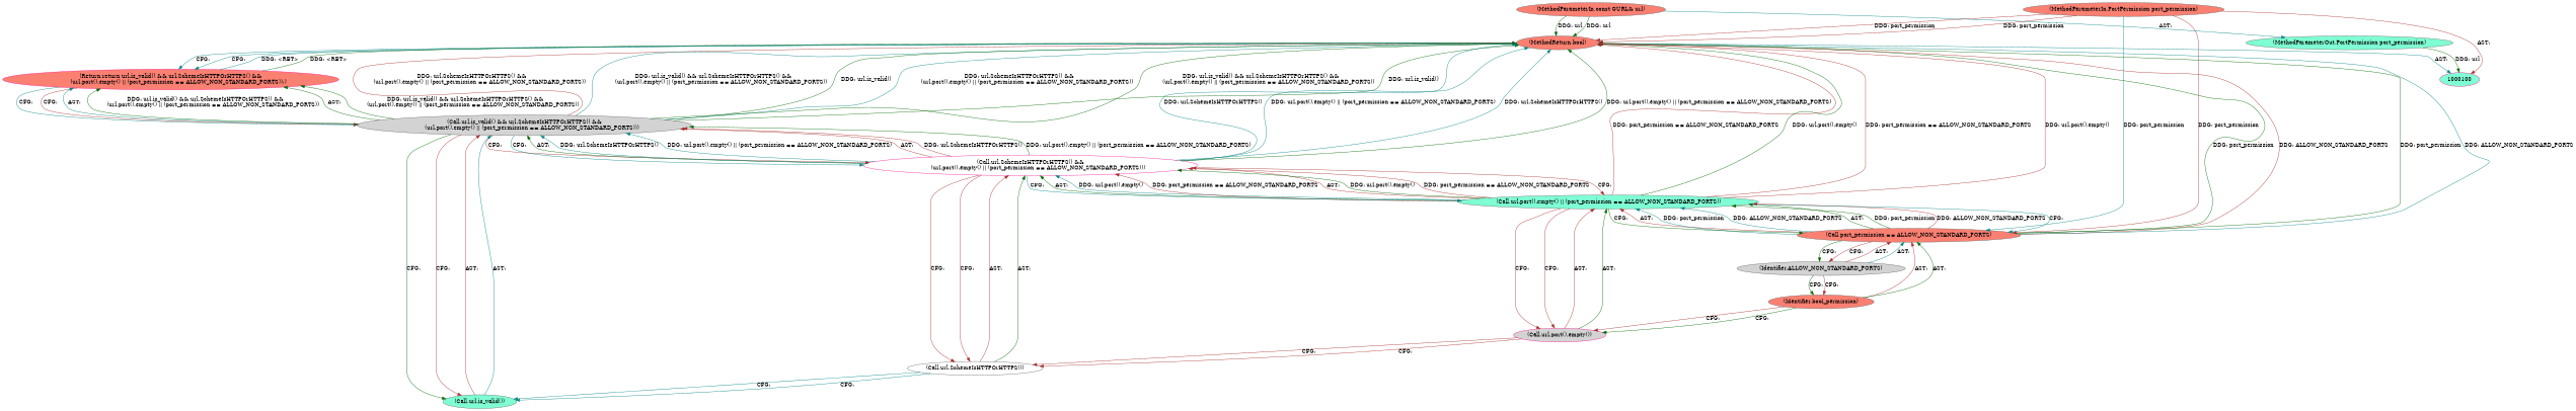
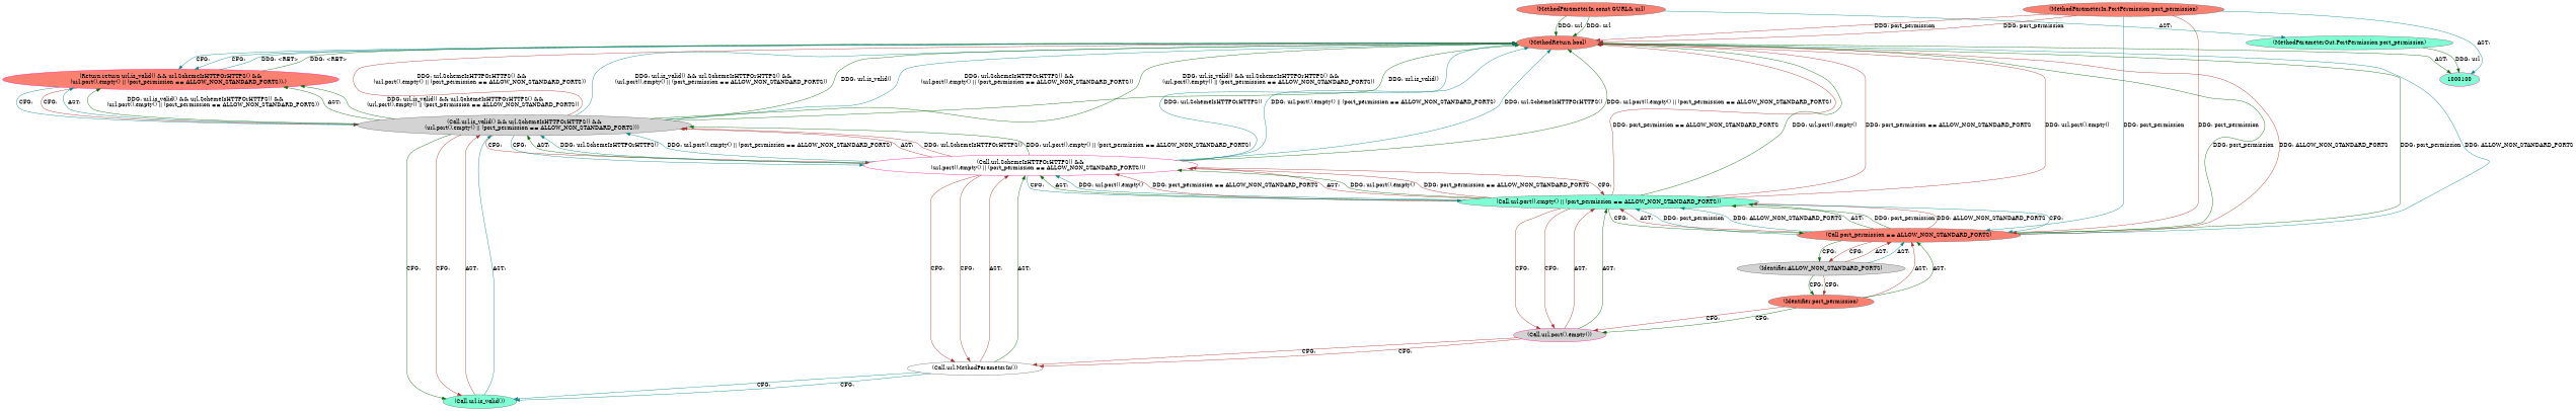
  digraph {
    node [color=gray40 fillcolor=salmon style=filled]
    edge [color=brown]
    n1 [label="(MethodReturn,bool)"]
    n2 [color=deeppink label="(Return,return url.is_valid() && url.SchemeIsHTTPOrHTTPS() &&\n         (url.port().empty() || (port_permission == ALLOW_NON_STANDARD_PORTS));)"]
    1000100 [color=deeppink fillcolor=aquamarine]
    n4 [fillcolor=lightgrey label="(Call,url.is_valid() && url.SchemeIsHTTPOrHTTPS() &&\n         (url.port().empty() || (port_permission == ALLOW_NON_STANDARD_PORTS)))"]
    n5 [label="(MethodParameterIn,const GURL& url)"]
    n6 [fillcolor=aquamarine label="(MethodParameterOut,PortPermission port_permission)"]
    n7 [label="(MethodParameterIn,PortPermission port_permission)"]
    n8 [label="(Call,port_permission == ALLOW_NON_STANDARD_PORTS)"]
    n9 [fillcolor=aquamarine label="(Call,url.port().empty() || (port_permission == ALLOW_NON_STANDARD_PORTS))"]
    n10 [fillcolor=lightgrey label="(Identifier,ALLOW_NON_STANDARD_PORTS)"]
    n11 [fillcolor=aquamarine label="(Call,url.is_valid())"]
    n12 [color=deeppink fillcolor=white label="(Call,url.SchemeIsHTTPOrHTTPS() &&\n         (url.port().empty() || (port_permission == ALLOW_NON_STANDARD_PORTS)))"]
-   n13 [fillcolor=white label="(Call,url.SchemeIsHTTPOrHTTPS())"]
+   n13 [fillcolor=white label="(Call,url.MethodParameterIn())"]
    n14 [color=deeppink fillcolor=lightgrey label="(Call,url.port().empty())"]
-   n15 [label="(Identifier,bool_permission)"]
+   n15 [label="(Identifier,port_permission)"]
    n1 -> n2 [color=teal label="CFG: "]
    n1 -> n2 [color=teal label="CFG: "]
-   n1 -> 1000100 [color=teal label="AST: "]
+   n1 -> 1000100 [color=darkgreen label="AST: "]
    n2 -> n1 [color=teal label="DDG: <RET>"]
    n2 -> n1 [color=darkgreen label="DDG: <RET>"]
    n2 -> n4 [color=teal label="CFG: "]
    n2 -> n4 [label="CFG: "]
    n4 -> n1 [label="DDG: url.SchemeIsHTTPOrHTTPS() &&\n         (url.port().empty() || (port_permission == ALLOW_NON_STANDARD_PORTS))"]
    n4 -> n1 [color=teal label="DDG: url.is_valid() && url.SchemeIsHTTPOrHTTPS() &&\n         (url.port().empty() || (port_permission == ALLOW_NON_STANDARD_PORTS))"]
    n4 -> n1 [color=darkgreen label="DDG: url.is_valid()"]
    n4 -> n1 [color=teal label="DDG: url.SchemeIsHTTPOrHTTPS() &&\n         (url.port().empty() || (port_permission == ALLOW_NON_STANDARD_PORTS))"]
    n4 -> n1 [color=darkgreen label="DDG: url.is_valid() && url.SchemeIsHTTPOrHTTPS() &&\n         (url.port().empty() || (port_permission == ALLOW_NON_STANDARD_PORTS))"]
    n4 -> n1 [color=darkgreen label="DDG: url.is_valid()"]
    n4 -> n2 [color=teal label="AST: "]
    n4 -> n2 [color=darkgreen label="DDG: url.is_valid() && url.SchemeIsHTTPOrHTTPS() &&\n         (url.port().empty() || (port_permission == ALLOW_NON_STANDARD_PORTS))"]
    n4 -> n2 [color=darkgreen label="AST: "]
    n4 -> n2 [color=darkgreen label="DDG: url.is_valid() && url.SchemeIsHTTPOrHTTPS() &&\n         (url.port().empty() || (port_permission == ALLOW_NON_STANDARD_PORTS))"]
    n4 -> n11 [color=darkgreen label="CFG: "]
    n4 -> n11 [label="CFG: "]
    n4 -> n12 [label="CFG: "]
    n4 -> n12 [color=teal label="CFG: "]
    n5 -> n1 [color=darkgreen label="DDG: url"]
    n5 -> n1 [color=darkgreen label="DDG: url"]
    n5 -> n6 [color=teal label="AST: "]
    n6 -> 1000100 [color=darkgreen label="DDG: url"]
    n7 -> n1 [label="DDG: port_permission"]
    n7 -> n1 [label="DDG: port_permission"]
-   n7 -> 1000100 [label="AST: "]
+   n7 -> 1000100 [color=teal label="AST: "]
    n7 -> n8 [color=teal label="DDG: port_permission"]
    n7 -> n8 [label="DDG: port_permission"]
    n8 -> n1 [color=darkgreen label="DDG: port_permission"]
    n8 -> n1 [label="DDG: ALLOW_NON_STANDARD_PORTS"]
    n8 -> n1 [color=darkgreen label="DDG: port_permission"]
    n8 -> n1 [color=teal label="DDG: ALLOW_NON_STANDARD_PORTS"]
    n8 -> n9 [label="AST: "]
    n8 -> n9 [color=teal label="DDG: port_permission"]
    n8 -> n9 [color=teal label="DDG: ALLOW_NON_STANDARD_PORTS"]
    n8 -> n9 [color=darkgreen label="AST: "]
    n8 -> n9 [color=darkgreen label="DDG: port_permission"]
    n8 -> n9 [label="DDG: ALLOW_NON_STANDARD_PORTS"]
    n8 -> n10 [color=darkgreen label="CFG: "]
    n8 -> n10 [label="CFG: "]
    n9 -> n1 [label="DDG: port_permission == ALLOW_NON_STANDARD_PORTS"]
    n9 -> n1 [color=darkgreen label="DDG: url.port().empty()"]
    n9 -> n1 [label="DDG: port_permission == ALLOW_NON_STANDARD_PORTS"]
    n9 -> n1 [label="DDG: url.port().empty()"]
    n9 -> n8 [color=darkgreen label="CFG: "]
    n9 -> n8 [color=teal label="CFG: "]
    n9 -> n12 [color=darkgreen label="AST: "]
    n9 -> n12 [color=teal label="DDG: url.port().empty()"]
    n9 -> n12 [label="DDG: port_permission == ALLOW_NON_STANDARD_PORTS"]
    n9 -> n12 [label="AST: "]
    n9 -> n12 [color=darkgreen label="DDG: url.port().empty()"]
    n9 -> n12 [label="DDG: port_permission == ALLOW_NON_STANDARD_PORTS"]
    n9 -> n14 [label="CFG: "]
    n9 -> n14 [label="CFG: "]
    n10 -> n8 [label="AST: "]
    n10 -> n8 [color=teal label="AST: "]
    n10 -> n15 [color=darkgreen label="CFG: "]
    n10 -> n15 [label="CFG: "]
    n11 -> n4 [label="AST: "]
    n11 -> n4 [color=teal label="AST: "]
    n12 -> n1 [color=teal label="DDG: url.SchemeIsHTTPOrHTTPS()"]
    n12 -> n1 [color=teal label="DDG: url.port().empty() || (port_permission == ALLOW_NON_STANDARD_PORTS)"]
    n12 -> n1 [color=teal label="DDG: url.SchemeIsHTTPOrHTTPS()"]
    n12 -> n1 [color=darkgreen label="DDG: url.port().empty() || (port_permission == ALLOW_NON_STANDARD_PORTS)"]
    n12 -> n4 [color=darkgreen label="AST: "]
    n12 -> n4 [color=teal label="DDG: url.SchemeIsHTTPOrHTTPS()"]
    n12 -> n4 [color=teal label="DDG: url.port().empty() || (port_permission == ALLOW_NON_STANDARD_PORTS)"]
    n12 -> n4 [label="AST: "]
    n12 -> n4 [label="DDG: url.SchemeIsHTTPOrHTTPS()"]
    n12 -> n4 [color=darkgreen label="DDG: url.port().empty() || (port_permission == ALLOW_NON_STANDARD_PORTS)"]
    n12 -> n9 [color=teal label="CFG: "]
    n12 -> n9 [label="CFG: "]
    n12 -> n13 [label="CFG: "]
    n12 -> n13 [label="CFG: "]
    n13 -> n11 [color=teal label="CFG: "]
    n13 -> n11 [color=teal label="CFG: "]
    n13 -> n12 [label="AST: "]
    n13 -> n12 [color=darkgreen label="AST: "]
    n14 -> n9 [label="AST: "]
    n14 -> n9 [color=darkgreen label="AST: "]
    n14 -> n13 [label="CFG: "]
    n14 -> n13 [label="CFG: "]
    n15 -> n8 [label="AST: "]
    n15 -> n8 [color=darkgreen label="AST: "]
    n15 -> n14 [label="CFG: "]
    n15 -> n14 [color=darkgreen label="CFG: "]
  }
